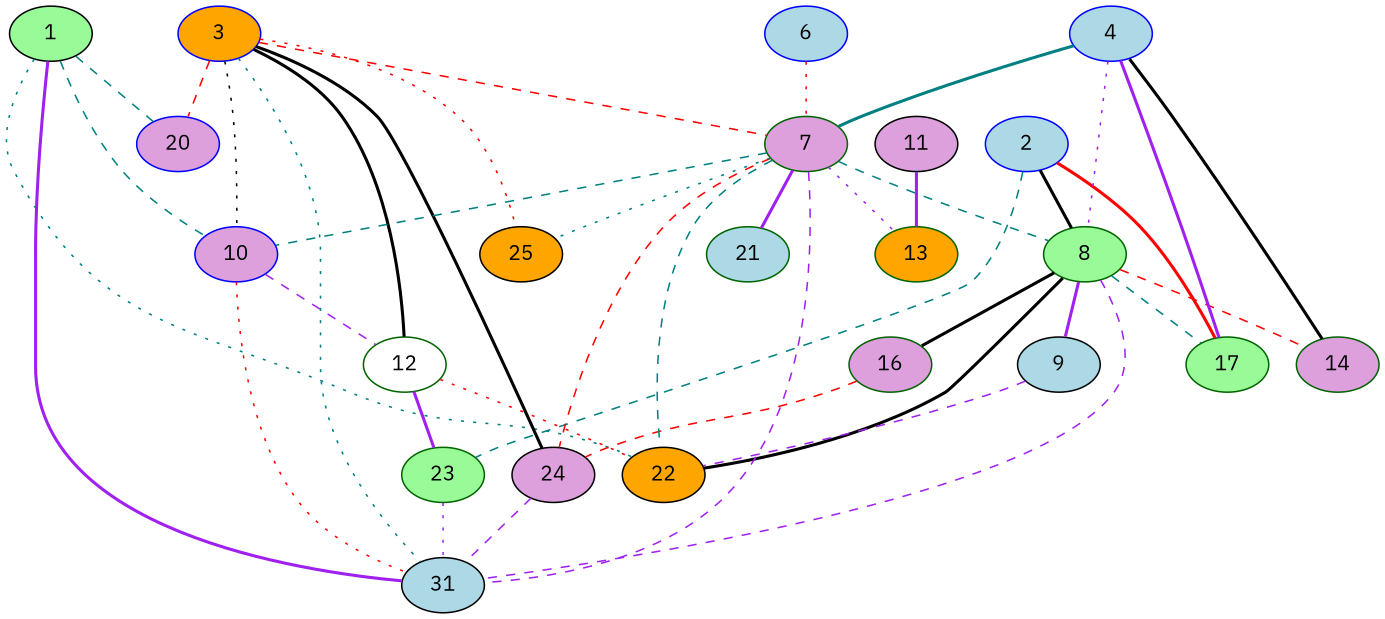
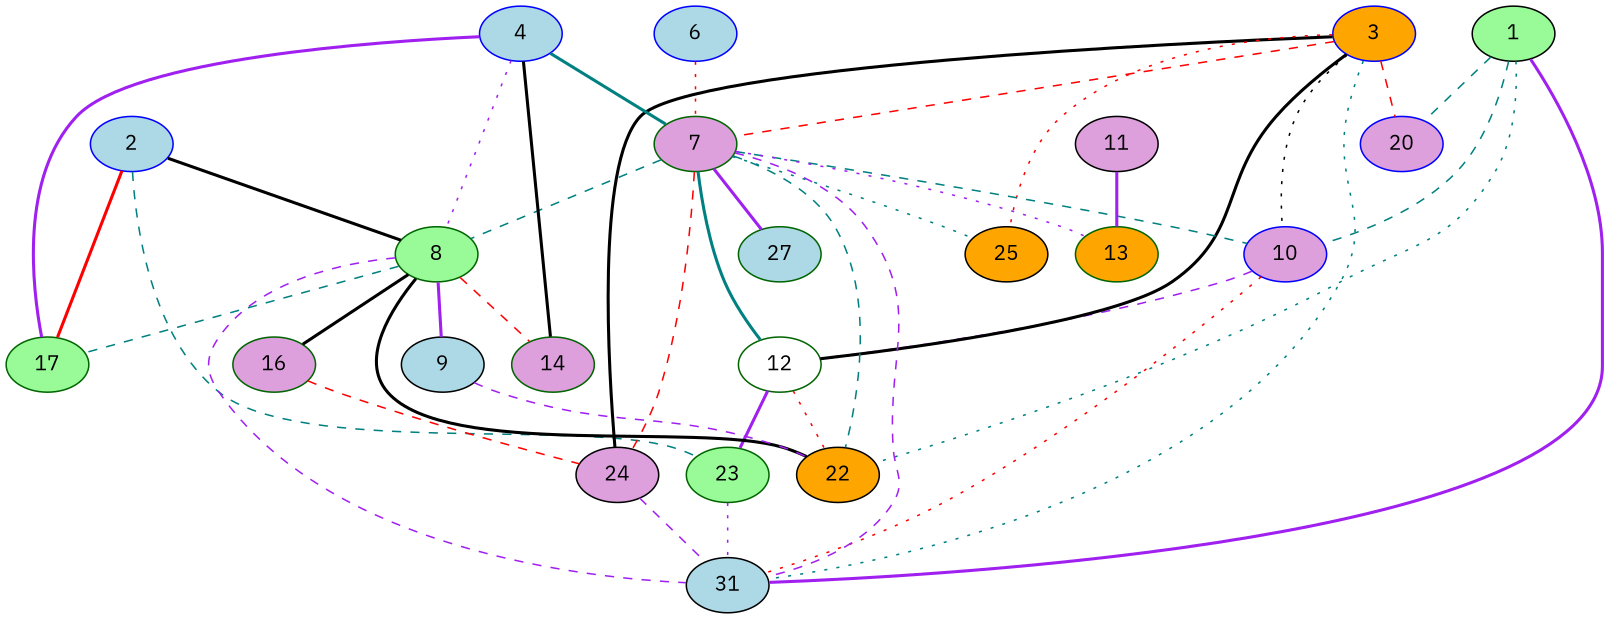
  graph {
    fontname="IBM Plex Sans"
    node [color=darkgreen fillcolor=plum fontname="IBM Plex Sans" style=filled]
    edge [color=purple fontname="IBM Plex Sans" style=dashed weight=1.0]
    1 [color=black fillcolor=palegreen]
    10 [color=blue]
    20 [color=blue]
    22 [color=black fillcolor=orange]
    31 [color=black fillcolor=lightblue]
    12 [fillcolor=white]
    2 [color=blue fillcolor=lightblue]
    8 [fillcolor=palegreen]
    17 [fillcolor=palegreen]
    23 [fillcolor=palegreen]
    14
    9 [color=black fillcolor=lightblue]
    16
    3 [color=blue fillcolor=orange]
    7
    24 [color=black]
    25 [color=black fillcolor=orange]
    13 [fillcolor=orange]
-   21 [fillcolor=lightblue]
+   21 [fillcolor=lightblue label=27]
    4 [color=blue fillcolor=lightblue]
    6 [color=blue fillcolor=lightblue]
    11 [color=black]
    1 -- 10 [color=teal]
    1 -- 20 [color=teal]
    1 -- 22 [color=teal style=dotted]
    1 -- 31 [style=bold]
    10 -- 31 [color=red style=dotted]
    10 -- 12
    12 -- 22 [color=red style=dotted]
    12 -- 23 [style=bold]
    2 -- 8 [color=black style=bold]
    2 -- 17 [color=red style=bold]
    2 -- 23 [color=teal]
    8 -- 22 [color=black style=bold weight=2.0]
    8 -- 31 [weight=2.0]
    8 -- 17 [color=teal]
    8 -- 14 [color=red]
    8 -- 9 [style=bold weight=2.0]
    8 -- 16 [color=black style=bold]
    23 -- 31 [style=dotted weight=2.0]
    9 -- 22
    16 -- 24 [color=red]
    3 -- 10 [color=black style=dotted weight=2.0]
    3 -- 20 [color=red weight=7.0]
    3 -- 31 [color=teal style=dotted]
    3 -- 12 [color=black style=bold]
    3 -- 7 [color=red]
    3 -- 24 [color=black style=bold]
    3 -- 25 [color=red style=dotted]
    7 -- 10 [color=teal weight=2.0]
    7 -- 22 [color=teal]
    7 -- 31
+   7 -- 12 [color=teal style=bold]
    7 -- 8 [color=teal weight=4.0]
    7 -- 24 [color=red]
    7 -- 25 [color=teal style=dotted]
    7 -- 13 [style=dotted weight=2.0]
    7 -- 21 [style=bold]
    24 -- 31
    4 -- 8 [style=dotted weight=3.0]
    4 -- 17 [style=bold]
    4 -- 14 [color=black style=bold]
    4 -- 7 [color=teal style=bold weight=4.0]
    6 -- 7 [color=red style=dotted]
    11 -- 13 [style=bold]
  }
